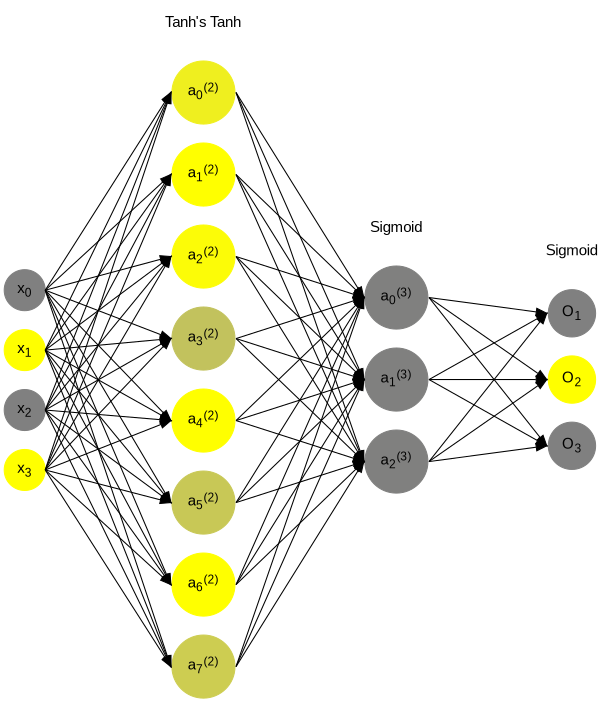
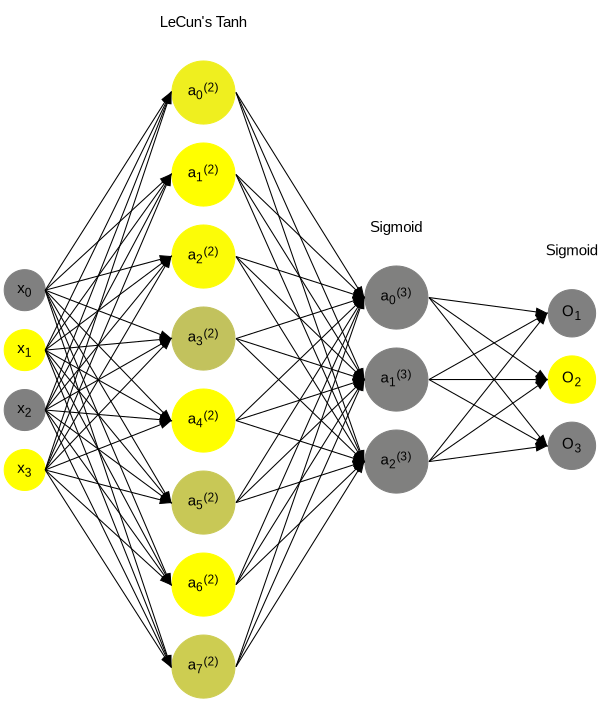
  digraph {
    rankdir=LR
    ranksep=1.4
    splines=false
    fontname="Liberation Sans"
    node [color="0.1667, 0.0, 0.5" fillcolor="0.1667, 0.0, 0.5" shape=circle style=filled fontname="Liberation Sans"]
    edge [headport=w style=solid tailport=e fontname="Liberation Sans"]
    n1 [label=<x<sub>0</sub>>]
    n2 [color="0.1667, 1.0, 1.0" fillcolor="0.1667, 1.0, 1.0" label=<x<sub>1</sub>>]
    n3 [label=<x<sub>2</sub>>]
    n4 [color="0.1667, 1.0, 1.0" fillcolor="0.1667, 1.0, 1.0" label=<x<sub>3</sub>>]
    n5 [color="0.1667, 0.868991, 0.934495" fillcolor="0.1667, 0.868991, 0.934495" label=<a<sub>0</sub><sup>(2)</sup>>]
    n6 [color="0.1667, 1.170672, 1.085336" fillcolor="0.1667, 1.170672, 1.085336" label=<a<sub>1</sub><sup>(2)</sup>>]
    n7 [color="0.1667, 0.971841, 0.985920" fillcolor="0.1667, 0.971841, 0.985920" label=<a<sub>2</sub><sup>(2)</sup>>]
    n8 [color="0.1667, 0.518707, 0.759354" fillcolor="0.1667, 0.518707, 0.759354" label=<a<sub>3</sub><sup>(2)</sup>>]
    n9 [color="0.1667, 1.267838, 1.133919" fillcolor="0.1667, 1.267838, 1.133919" label=<a<sub>4</sub><sup>(2)</sup>>]
    n10 [color="0.1667, 0.568861, 0.784431" fillcolor="0.1667, 0.568861, 0.784431" label=<a<sub>5</sub><sup>(2)</sup>>]
    n11 [color="0.1667, 1.479760, 1.239880" fillcolor="0.1667, 1.479760, 1.239880" label=<a<sub>6</sub><sup>(2)</sup>>]
    n12 [color="0.1667, 0.602239, 0.801119" fillcolor="0.1667, 0.602239, 0.801119" label=<a<sub>7</sub><sup>(2)</sup>>]
    n13 [color="0.1667, 0.002879, 0.501439" fillcolor="0.1667, 0.002879, 0.501439" label=<a<sub>0</sub><sup>(3)</sup>>]
    n14 [color="0.1667, 0.002568, 0.501284" fillcolor="0.1667, 0.002568, 0.501284" label=<a<sub>1</sub><sup>(3)</sup>>]
    n15 [color="0.1667, 0.001649, 0.500825" fillcolor="0.1667, 0.001649, 0.500825" label=<a<sub>2</sub><sup>(3)</sup>>]
    n16 [label=<O<sub>1</sub>>]
    n17 [color="0.1667, 1.0, 1.0" fillcolor="0.1667, 1.0, 1.0" label=<O<sub>2</sub>>]
    n18 [label=<O<sub>3</sub>>]
-   n19 [label="Tanh's Tanh" shape=plaintext color="" fillcolor="" style=""]
+   n19 [label="LeCun's Tanh" shape=plaintext color="" fillcolor="" style=""]
    n20 [label=Sigmoid shape=plaintext color="" fillcolor="" style=""]
    n21 [label=Sigmoid shape=plaintext color="" fillcolor="" style=""]
    subgraph sub_1 {
      n1
    }
    subgraph sub_2 {
      n2
    }
    subgraph sub_3 {
      n3
    }
    subgraph sub_4 {
      n4
    }
    subgraph sub_5 {
      n5
    }
    subgraph sub_6 {
      n6
    }
    subgraph sub_7 {
      n7
    }
    subgraph sub_8 {
      n8
    }
    subgraph sub_9 {
      n9
    }
    subgraph sub_10 {
      n10
    }
    subgraph sub_11 {
      n11
    }
    subgraph sub_12 {
      n12
    }
    subgraph sub_13 {
      n13
    }
    subgraph sub_14 {
      n14
    }
    subgraph sub_15 {
      n15
    }
    subgraph sub_16 {
      n16
    }
    subgraph sub_17 {
      n17
    }
    subgraph sub_18 {
      n18
    }
    subgraph sub_19 {
      rank=same
      n1
      n2
      n3
      n4
    }
    subgraph sub_20 {
      rank=same
      n5
      n6
      n7
      n8
      n9
      n10
      n11
      n12
    }
    subgraph sub_21 {
      rank=same
      n13
      n14
      n15
    }
    subgraph sub_22 {
      rank=same
      n16
      n17
      n18
    }
    subgraph sub_23 {
      rank=same
      n5
      n19
    }
    subgraph sub_24 {
      rank=same
      n13
      n20
    }
    subgraph sub_25 {
      rank=same
      n16
      n21
    }
    n1 -> n2 [style=invis]
    n1 -> n5
    n1 -> n6
    n1 -> n7
    n1 -> n8
    n1 -> n9
    n1 -> n10
    n1 -> n11
    n1 -> n12
    n2 -> n3 [style=invis]
    n2 -> n5
    n2 -> n6
    n2 -> n7
    n2 -> n8
    n2 -> n9
    n2 -> n10
    n2 -> n11
    n2 -> n12
    n3 -> n4 [style=invis]
    n3 -> n5
    n3 -> n6
    n3 -> n7
    n3 -> n8
    n3 -> n9
    n3 -> n10
    n3 -> n11
    n3 -> n12
    n4 -> n5
    n4 -> n6
    n4 -> n7
    n4 -> n8
    n4 -> n9
    n4 -> n10
    n4 -> n11
    n4 -> n12
    n5 -> n6 [style=invis]
    n5 -> n13
    n5 -> n14
    n5 -> n15
    n6 -> n7 [style=invis]
    n6 -> n13
    n6 -> n14
    n6 -> n15
    n7 -> n8 [style=invis]
    n7 -> n13
    n7 -> n14
    n7 -> n15
    n8 -> n9 [style=invis]
    n8 -> n13
    n8 -> n14
    n8 -> n15
    n9 -> n10 [style=invis]
    n9 -> n13
    n9 -> n14
    n9 -> n15
    n10 -> n11 [style=invis]
    n10 -> n13
    n10 -> n14
    n10 -> n15
    n11 -> n12 [style=invis]
    n11 -> n13
    n11 -> n14
    n11 -> n15
    n12 -> n13
    n12 -> n14
    n12 -> n15
    n13 -> n14 [style=invis]
    n13 -> n16
    n13 -> n17
    n13 -> n18
    n14 -> n15 [style=invis]
    n14 -> n16
    n14 -> n17
    n14 -> n18
    n15 -> n16
    n15 -> n17
    n15 -> n18
    n16 -> n17 [style=invis]
    n17 -> n18 [style=invis]
    n19 -> n5 [style=invis]
    n20 -> n13 [style=invis]
    n21 -> n16 [style=invis]
  }
